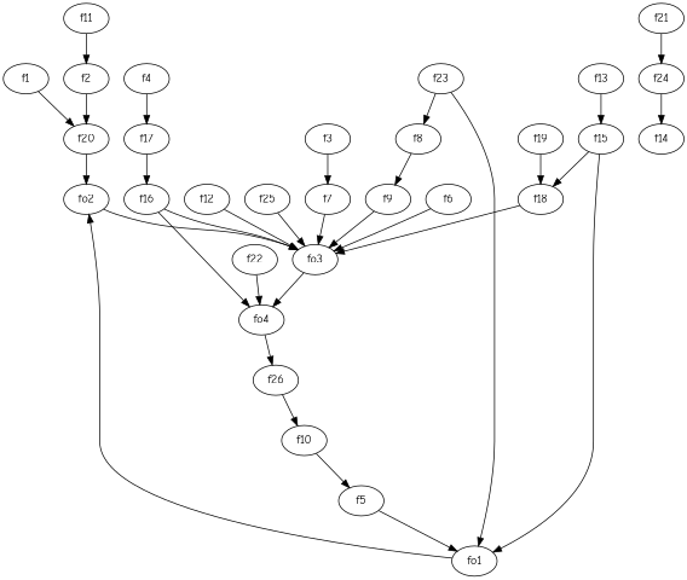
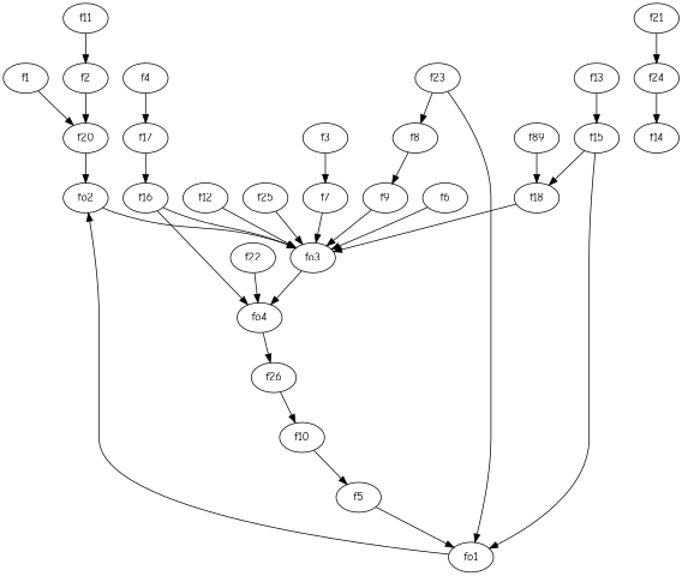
  strict digraph {
    fontname="Comic Neue"
    node [fontname="Comic Neue"]
    edge [fontname="Comic Neue" weight=2]
    f1
    f20
    fo2
    f2
    f3
    f7
    fo3
    f4
    f17
    f16
    f5
    fo1
    f6
    fo4
    f8
    f9
    f10
    f11
    f12
    f13
    f15
    f18
    f26
-   f19
+   f19 [label=f89]
    f21
    f24
    f14
    f22
    f23
    f25
    f1 -> f20
    f20 -> fo2
    fo2 -> fo3
    f2 -> f20
    f3 -> f7
    f7 -> fo3
    fo3 -> fo4
    f4 -> f17
    f17 -> f16
    f16 -> fo3
    f16 -> fo4
    f5 -> fo1
    fo1 -> fo2
    f6 -> fo3
    fo4 -> f26
    f8 -> f9
    f9 -> fo3
    f10 -> f5
    f11 -> f2
    f12 -> fo3
    f13 -> f15
    f15 -> fo1
    f15 -> f18
    f18 -> fo3
    f26 -> f10
    f19 -> f18
    f21 -> f24
    f24 -> f14
    f22 -> fo4
    f23 -> fo1
    f23 -> f8
    f25 -> fo3
  }
